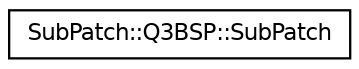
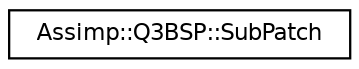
  digraph {
    rankdir=TB
-   n1 [color=black fillcolor=white fontname=Helvetica fontsize=10 height=0.2 label="SubPatch::Q3BSP::SubPatch" shape=record style=filled width=0.4]
+   n1 [color=black fillcolor=white fontname=Helvetica fontsize=10 height=0.2 label="Assimp::Q3BSP::SubPatch" shape=record style=filled width=0.4]
  }
